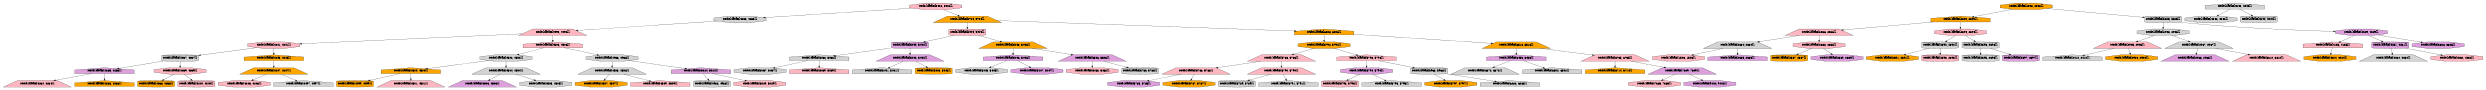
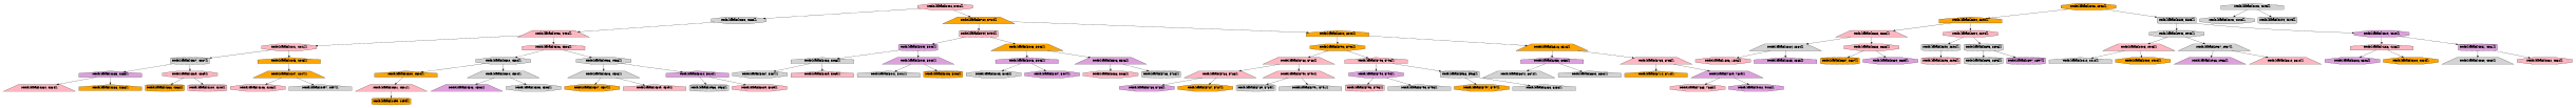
  digraph {
    node [fillcolor=lightgrey shape=octagon style=filled]
    n1 [fillcolor=lightpink label="Node{data=[5406, 5406]}"]
    n2 [label="Node{data=[4233, 4233]}"]
    n3 [fillcolor=orange label="Node{data=[5784, 5784]}" shape=trapezium]
    n4 [fillcolor=lightpink label="Node{data=[4498, 4498]}" shape=trapezium]
    n5 [fillcolor=lightpink label="Node{data=[5444, 5444]}" shape=cylinder]
    n6 [fillcolor=orange label="Node{data=[6308, 6308]}" shape=house]
    n7 [fillcolor=orange label="Node{data=[2398, 2398]}"]
    n8 [fillcolor=orange label="Node{data=[2390, 2390]}" shape=house]
    n9 [label="Node{data=[3825, 3825]}" shape=cylinder]
    n10 [fillcolor=lightpink label="Node{data=[4241, 4241]}"]
    n11 [fillcolor=lightpink label="Node{data=[4506, 4506]}" shape=house]
    n12 [fillcolor=lightpink label="Node{data=[2386, 2386]}" shape=trapezium]
    n13 [fillcolor=lightpink label="Node{data=[2394, 2394]}"]
    n14 [label="Node{data=[2943, 2943]}"]
    n15 [fillcolor=plum label="Node{data=[4229, 4229]}"]
    n16 [label="Node{data=[2384, 2384]}" shape=trapezium]
    n17 [fillcolor=lightpink label="Node{data=[2388, 2388]}"]
    n18 [label="Node{data=[2392, 2392]}" shape=cylinder]
    n19 [label="Node{data=[2396, 2396]}" shape=cylinder]
    n20 [fillcolor=lightpink label="Node{data=[1506, 1506]}"]
    n21 [fillcolor=plum label="Node{data=[2385, 2385]}" shape=house]
    n22 [fillcolor=orange label="Node{data=[2387, 2387]}" shape=cylinder]
    n23 [fillcolor=plum label="Node{data=[2389, 2389]}"]
-   n24 [fillcolor=orange label="Node{data=[2391, 2391]}"]
    n25 [fillcolor=lightpink label="Node{data=[2393, 2393]}" shape=cylinder]
    n26 [label="Node{data=[2395, 2395]}" shape=cylinder]
    n27 [fillcolor=plum label="Node{data=[2397, 2397]}" shape=cylinder]
    n28 [fillcolor=lightpink label="Node{data=[2905, 2905]}" shape=trapezium]
    n29 [label="Node{data=[2967, 2967]}" shape=trapezium]
    n30 [fillcolor=lightpink label="Node{data=[4156, 4156]}" shape=house]
    n31 [fillcolor=plum label="Node{data=[4231, 4231]}" shape=cylinder]
    n32 [label="Node{data=[2410, 2410]}" shape=house]
    n33 [fillcolor=orange label="Node{data=[2920, 2920]}"]
    n34 [fillcolor=plum label="Node{data=[2966, 2966]}" shape=trapezium]
    n35 [fillcolor=lightpink label="Node{data=[3810, 3810]}" shape=trapezium]
    n36 [fillcolor=plum label="Node{data=[3826, 3826]}"]
    n37 [fillcolor=orange label="Node{data=[4224, 4224]}"]
    n38 [label="Node{data=[4230, 4230]}" shape=trapezium]
    n39 [fillcolor=lightpink label="Node{data=[4232, 4232]}"]
    n40 [label="Node{data=[4237, 4237]}" shape=cylinder]
    n41 [fillcolor=orange label="Node{data=[4245, 4245]}" shape=house]
    n42 [label="Node{data=[4502, 4502]}"]
    n43 [label="Node{data=[4936, 4936]}"]
    n44 [fillcolor=plum label="Node{data=[4235, 4235]}" shape=house]
    n45 [fillcolor=lightpink label="Node{data=[4239, 4239]}"]
    n46 [fillcolor=orange label="Node{data=[4247, 4247]}" shape=trapezium]
    n47 [fillcolor=lightpink label="Node{data=[4234, 4234]}" shape=trapezium]
    n48 [fillcolor=orange label="Node{data=[4236, 4236]}" shape=house]
    n49 [fillcolor=orange label="Node{data=[4238, 4238]}" shape=cylinder]
    n50 [fillcolor=lightpink label="Node{data=[4240, 4240]}" shape=cylinder]
    n51 [label="Node{data=[4243, 4243]}" shape=house]
    n52 [label="Node{data=[4242, 4242]}"]
    n53 [label="Node{data=[4244, 4244]}" shape=cylinder]
    n54 [fillcolor=lightpink label="Node{data=[4246, 4246]}"]
    n55 [label="Node{data=[4497, 4497]}" shape=house]
    n56 [fillcolor=orange label="Node{data=[4500, 4500]}" shape=house]
    n57 [label="Node{data=[4504, 4504]}" shape=trapezium]
    n58 [label="Node{data=[4508, 4508]}" shape=trapezium]
    n59 [fillcolor=plum label="Node{data=[5024, 5024]}" shape=house]
    n60 [fillcolor=orange label="Node{data=[4499, 4499]}" shape=cylinder]
    n61 [fillcolor=lightpink label="Node{data=[4501, 4501]}" shape=trapezium]
    n62 [fillcolor=plum label="Node{data=[4503, 4503]}" shape=trapezium]
    n63 [label="Node{data=[4505, 4505]}"]
    n64 [fillcolor=orange label="Node{data=[4507, 4507]}"]
    n65 [fillcolor=lightpink label="Node{data=[4509, 4509]}" shape=house]
    n66 [label="Node{data=[4983, 4983]}" shape=cylinder]
    n67 [fillcolor=lightpink label="Node{data=[5029, 5029]}"]
    n68 [fillcolor=plum label="Node{data=[5440, 5440]}" shape=cylinder]
    n69 [fillcolor=orange label="Node{data=[5448, 5448]}" shape=trapezium]
    n70 [fillcolor=orange label="Node{data=[5792, 5792]}"]
    n71 [fillcolor=orange label="Node{data=[6516, 6516]}" shape=trapezium]
    n72 [label="Node{data=[5438, 5438]}" shape=house]
    n73 [fillcolor=plum label="Node{data=[5442, 5442]}" shape=trapezium]
    n74 [fillcolor=plum label="Node{data=[5446, 5446]}" shape=house]
    n75 [fillcolor=plum label="Node{data=[5506, 5506]}" shape=trapezium]
    n76 [label="Node{data=[5437, 5437]}"]
    n77 [fillcolor=lightpink label="Node{data=[5439, 5439]}" shape=house]
    n78 [label="Node{data=[5441, 5441]}" shape=house]
    n79 [fillcolor=orange label="Node{data=[5443, 5443]}" shape=cylinder]
    n80 [label="Node{data=[5445, 5445]}"]
    n81 [fillcolor=plum label="Node{data=[5447, 5447]}"]
    n82 [fillcolor=lightpink label="Node{data=[5488, 5488]}"]
    n83 [label="Node{data=[5783, 5783]}" shape=cylinder]
    n84 [fillcolor=lightpink label="Node{data=[5788, 5788]}" shape=trapezium]
    n85 [fillcolor=lightpink label="Node{data=[5796, 5796]}" shape=house]
    n86 [fillcolor=plum label="Node{data=[6453, 6453]}" shape=house]
    n87 [fillcolor=lightpink label="Node{data=[6735, 6735]}" shape=trapezium]
    n88 [fillcolor=lightpink label="Node{data=[5786, 5786]}" shape=trapezium]
    n89 [fillcolor=lightpink label="Node{data=[5790, 5790]}" shape=trapezium]
    n90 [fillcolor=plum label="Node{data=[5794, 5794]}"]
    n91 [label="Node{data=[5968, 5968]}" shape=cylinder]
    n92 [fillcolor=plum label="Node{data=[5785, 5785]}"]
    n93 [fillcolor=orange label="Node{data=[5787, 5787]}"]
    n94 [label="Node{data=[5789, 5789]}" shape=cylinder]
    n95 [label="Node{data=[5791, 5791]}" shape=house]
    n96 [fillcolor=lightpink label="Node{data=[5793, 5793]}" shape=cylinder]
    n97 [label="Node{data=[5795, 5795]}" shape=house]
    n98 [fillcolor=orange label="Node{data=[5797, 5797]}"]
    n99 [label="Node{data=[6283, 6283]}" shape=house]
    n100 [label="Node{data=[6372, 6372]}" shape=trapezium]
    n101 [label="Node{data=[6502, 6502]}" shape=house]
    n102 [fillcolor=orange label="Node{data=[6714, 6714]}" shape=house]
    n103 [fillcolor=plum label="Node{data=[7609, 7609]}" shape=trapezium]
    n104 [fillcolor=lightpink label="Node{data=[7385, 7385]}"]
    n105 [fillcolor=plum label="Node{data=[9442, 9442]}"]
    n1 -> n2
    n1 -> n3
    n2 -> n4
    n3 -> n5
    n3 -> n6
    n4 -> n10
    n4 -> n11
    n5 -> n68
    n5 -> n69
    n6 -> n70
    n6 -> n71
    n7 -> n8
    n7 -> n9
    n8 -> n12
    n8 -> n13
    n9 -> n14
    n9 -> n15
    n10 -> n40
    n10 -> n41
    n11 -> n42
    n11 -> n43
    n12 -> n16
    n12 -> n17
    n13 -> n18
    n13 -> n19
    n14 -> n28
    n14 -> n29
    n15 -> n30
    n15 -> n31
    n16 -> n20
    n16 -> n21
    n17 -> n22
    n17 -> n23
-   n18 -> n24
    n18 -> n25
    n19 -> n26
    n19 -> n27
    n28 -> n32
    n28 -> n33
    n29 -> n34
    n29 -> n35
-   n15 -> n36
+   n30 -> n36
    n30 -> n37
    n31 -> n38
    n31 -> n39
    n40 -> n44
    n40 -> n45
    n41 -> n46
    n42 -> n56
    n42 -> n57
    n43 -> n58
    n43 -> n59
    n44 -> n47
    n44 -> n48
    n45 -> n49
    n45 -> n50
    n46 -> n54
    n46 -> n55
    n51 -> n52
    n51 -> n53
-   n56 -> n60
+   n61 -> n60
    n56 -> n61
    n57 -> n62
    n57 -> n63
    n58 -> n64
    n58 -> n65
    n59 -> n66
    n59 -> n67
    n68 -> n72
    n68 -> n73
    n69 -> n74
    n69 -> n75
    n70 -> n84
    n70 -> n85
    n71 -> n86
    n71 -> n87
    n72 -> n76
    n72 -> n77
    n73 -> n78
    n73 -> n79
    n74 -> n80
    n74 -> n81
    n75 -> n82
    n75 -> n83
    n84 -> n88
    n84 -> n89
    n85 -> n90
    n85 -> n91
    n86 -> n100
    n86 -> n101
    n87 -> n102
    n87 -> n103
    n88 -> n92
    n88 -> n93
    n89 -> n94
    n89 -> n95
    n90 -> n96
    n90 -> n97
    n91 -> n98
    n91 -> n99
    n103 -> n104
    n103 -> n105
  }
